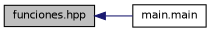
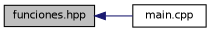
  digraph {
    rankdir=LR
    node [color=black fontname=Helvetica fontsize=10 shape=record style=filled]
    n1 [fillcolor=grey75 fontcolor=black height=0.2 label="funciones.hpp" width=0.4]
-   n2 [fillcolor=white height=0.2 label="main.main" width=0.4]
+   n2 [fillcolor=white height=0.2 label="main.cpp" width=0.4]
    n1 -> n2 [color=midnightblue dir=back fontname=Helvetica fontsize=10 labelfontname=Helvetica labelfontsize=10 style=solid]
  }
